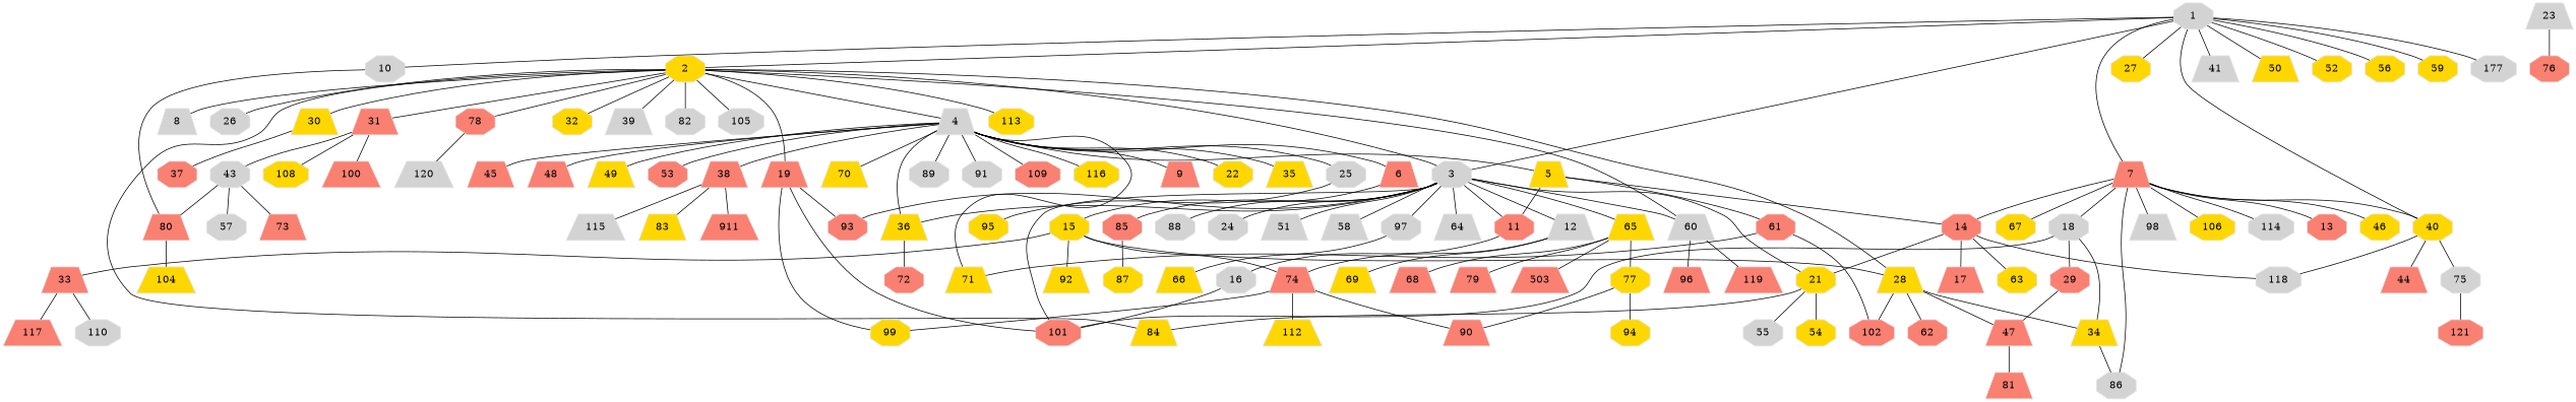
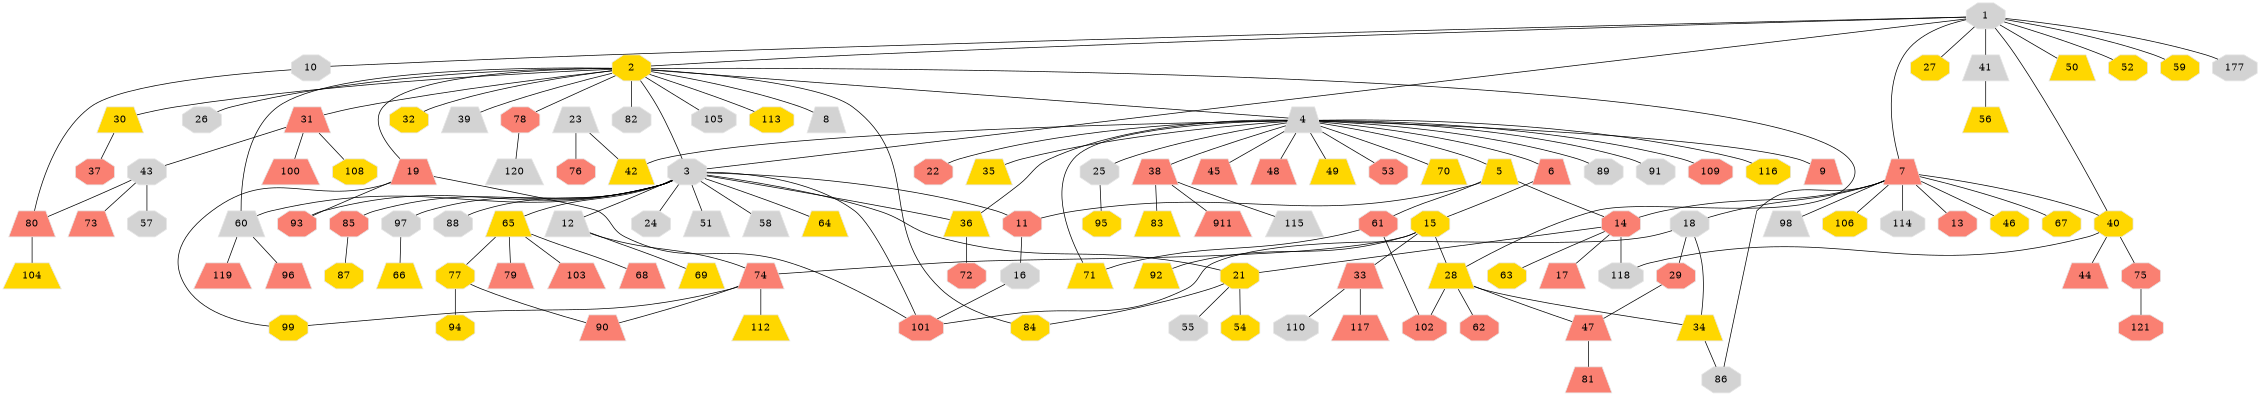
  graph {
    node [color=gray90 fillcolor=salmon shape=octagon style=filled]
    1 [fillcolor=lightgrey]
    2 [fillcolor=gold]
    3 [fillcolor=lightgrey]
    7 [shape=trapezium]
    10 [fillcolor=lightgrey]
    27 [fillcolor=gold]
    40 [fillcolor=gold]
    41 [fillcolor=lightgrey shape=trapezium]
    50 [fillcolor=gold shape=trapezium]
    52 [fillcolor=gold]
-   56 [fillcolor=gold]
+   56 [fillcolor=gold shape=trapezium]
    59 [fillcolor=gold]
    n13 [fillcolor=lightgrey label=177]
    4 [fillcolor=lightgrey shape=trapezium]
    8 [fillcolor=lightgrey shape=trapezium]
    19 [shape=trapezium]
    26 [fillcolor=lightgrey]
    28 [fillcolor=gold shape=trapezium]
    30 [fillcolor=gold shape=trapezium]
    31 [shape=trapezium]
    32 [fillcolor=gold]
    39 [fillcolor=lightgrey shape=trapezium]
    60 [fillcolor=lightgrey shape=trapezium]
    78
    82 [fillcolor=lightgrey]
-   84 [fillcolor=gold shape=trapezium]
+   84 [fillcolor=gold]
    105 [fillcolor=lightgrey]
    113 [fillcolor=gold]
    11
    12 [fillcolor=lightgrey shape=trapezium]
    21 [fillcolor=gold]
    24 [fillcolor=lightgrey]
    36 [fillcolor=gold shape=trapezium]
    51 [fillcolor=lightgrey shape=trapezium]
    58 [fillcolor=lightgrey shape=trapezium]
-   64 [fillcolor=lightgrey shape=trapezium]
+   64 [fillcolor=gold shape=trapezium]
    65 [fillcolor=gold shape=trapezium]
    85
    88 [fillcolor=lightgrey]
    93
    97 [fillcolor=lightgrey]
    101
    14
    13
    18 [fillcolor=lightgrey]
    46 [fillcolor=gold]
    67 [fillcolor=gold]
    86 [fillcolor=lightgrey]
    98 [fillcolor=lightgrey shape=trapezium]
    106 [fillcolor=gold]
    114 [fillcolor=lightgrey]
    80 [shape=trapezium]
    118 [fillcolor=lightgrey]
    44 [shape=trapezium]
-   75 [fillcolor=lightgrey]
+   75
    5 [fillcolor=gold shape=trapezium]
    6 [shape=trapezium]
    9 [shape=trapezium]
-   22 [fillcolor=gold]
+   22
    25 [fillcolor=lightgrey]
    35 [fillcolor=gold shape=trapezium]
    38 [shape=trapezium]
+   42 [fillcolor=gold shape=trapezium]
    45 [shape=trapezium]
    48 [shape=trapezium]
    49 [fillcolor=gold shape=trapezium]
    53
    70 [fillcolor=gold shape=trapezium]
    71 [fillcolor=gold shape=trapezium]
    89 [fillcolor=lightgrey]
    91 [fillcolor=lightgrey]
    109
    116 [fillcolor=gold]
    99 [fillcolor=gold]
    34 [fillcolor=gold shape=trapezium]
    47 [shape=trapezium]
    62
    102
    37
    43 [fillcolor=lightgrey]
    100 [shape=trapezium]
    108 [fillcolor=gold]
    96 [shape=trapezium]
    119 [shape=trapezium]
    120 [fillcolor=lightgrey shape=trapezium]
    16 [fillcolor=lightgrey]
    69 [fillcolor=gold shape=trapezium]
    74 [shape=trapezium]
    54 [fillcolor=gold]
    55 [fillcolor=lightgrey]
    72
    68 [shape=trapezium]
    77 [fillcolor=gold]
    79 [shape=trapezium]
-   103 [shape=trapezium label=503]
+   103 [shape=trapezium]
    87 [fillcolor=gold]
    66 [fillcolor=gold shape=trapezium]
    61
    15 [fillcolor=gold]
    95 [fillcolor=gold]
    83 [fillcolor=gold shape=trapezium]
    n102 [label=911 shape=trapezium]
    115 [fillcolor=lightgrey shape=trapezium]
    17 [shape=trapezium]
    63 [fillcolor=gold]
    33 [shape=trapezium]
    92 [fillcolor=gold shape=trapezium]
    29
    104 [fillcolor=gold shape=trapezium]
    90 [shape=trapezium]
    112 [fillcolor=gold shape=trapezium]
    110 [fillcolor=lightgrey]
    117 [shape=trapezium]
    23 [fillcolor=lightgrey shape=trapezium]
    76
    81 [shape=trapezium]
    57 [fillcolor=lightgrey]
    73 [shape=trapezium]
    121
    94 [fillcolor=gold]
    1 -- 2
    1 -- 3
    1 -- 7
    1 -- 10
    1 -- 27
    1 -- 40
    1 -- 41
    1 -- 50
    1 -- 52
-   1 -- 56
+   41 -- 56
    1 -- 59
    1 -- n13
    2 -- 3
    2 -- 4
    2 -- 8
    2 -- 19
    2 -- 26
    2 -- 28
    2 -- 30
    2 -- 31
    2 -- 32
    2 -- 39
    2 -- 60
    2 -- 78
    2 -- 82
    2 -- 84
    2 -- 105
    2 -- 113
    3 -- 60
    3 -- 11
    3 -- 12
    3 -- 21
    3 -- 24
    3 -- 36
    3 -- 51
    3 -- 58
    3 -- 64
    3 -- 65
    3 -- 85
    3 -- 88
    3 -- 93
    3 -- 97
    3 -- 101
    7 -- 40
    7 -- 14
    7 -- 13
    7 -- 18
    7 -- 46
    7 -- 67
    7 -- 86
    7 -- 98
    7 -- 106
    7 -- 114
    10 -- 80
    40 -- 118
    40 -- 44
    40 -- 75
    4 -- 36
    4 -- 5
    4 -- 6
    4 -- 9
    4 -- 22
    4 -- 25
    4 -- 35
    4 -- 38
+   4 -- 42
    4 -- 45
    4 -- 48
    4 -- 49
    4 -- 53
    4 -- 70
    4 -- 71
    4 -- 89
    4 -- 91
    4 -- 109
    4 -- 116
    19 -- 93
    19 -- 101
    19 -- 99
    28 -- 34
    28 -- 47
    28 -- 62
    28 -- 102
    30 -- 37
    31 -- 43
    31 -- 100
    31 -- 108
    60 -- 96
    60 -- 119
    78 -- 120
    11 -- 16
    12 -- 69
    12 -- 74
    21 -- 84
    21 -- 54
    21 -- 55
    36 -- 72
    65 -- 68
    65 -- 77
    65 -- 79
    65 -- 103
    85 -- 87
    97 -- 66
    14 -- 21
    14 -- 118
    14 -- 17
    14 -- 63
    18 -- 101
    18 -- 34
    18 -- 29
    80 -- 104
    75 -- 121
    5 -- 11
    5 -- 14
    5 -- 61
    6 -- 15
    25 -- 95
    38 -- 83
    38 -- n102
    38 -- 115
    34 -- 86
    47 -- 81
    43 -- 80
    43 -- 57
    43 -- 73
    16 -- 101
    74 -- 99
    74 -- 90
    74 -- 112
    77 -- 90
    77 -- 94
    61 -- 71
    61 -- 102
    15 -- 28
    15 -- 74
    15 -- 33
    15 -- 92
    33 -- 110
    33 -- 117
    29 -- 47
+   23 -- 42
    23 -- 76
  }
